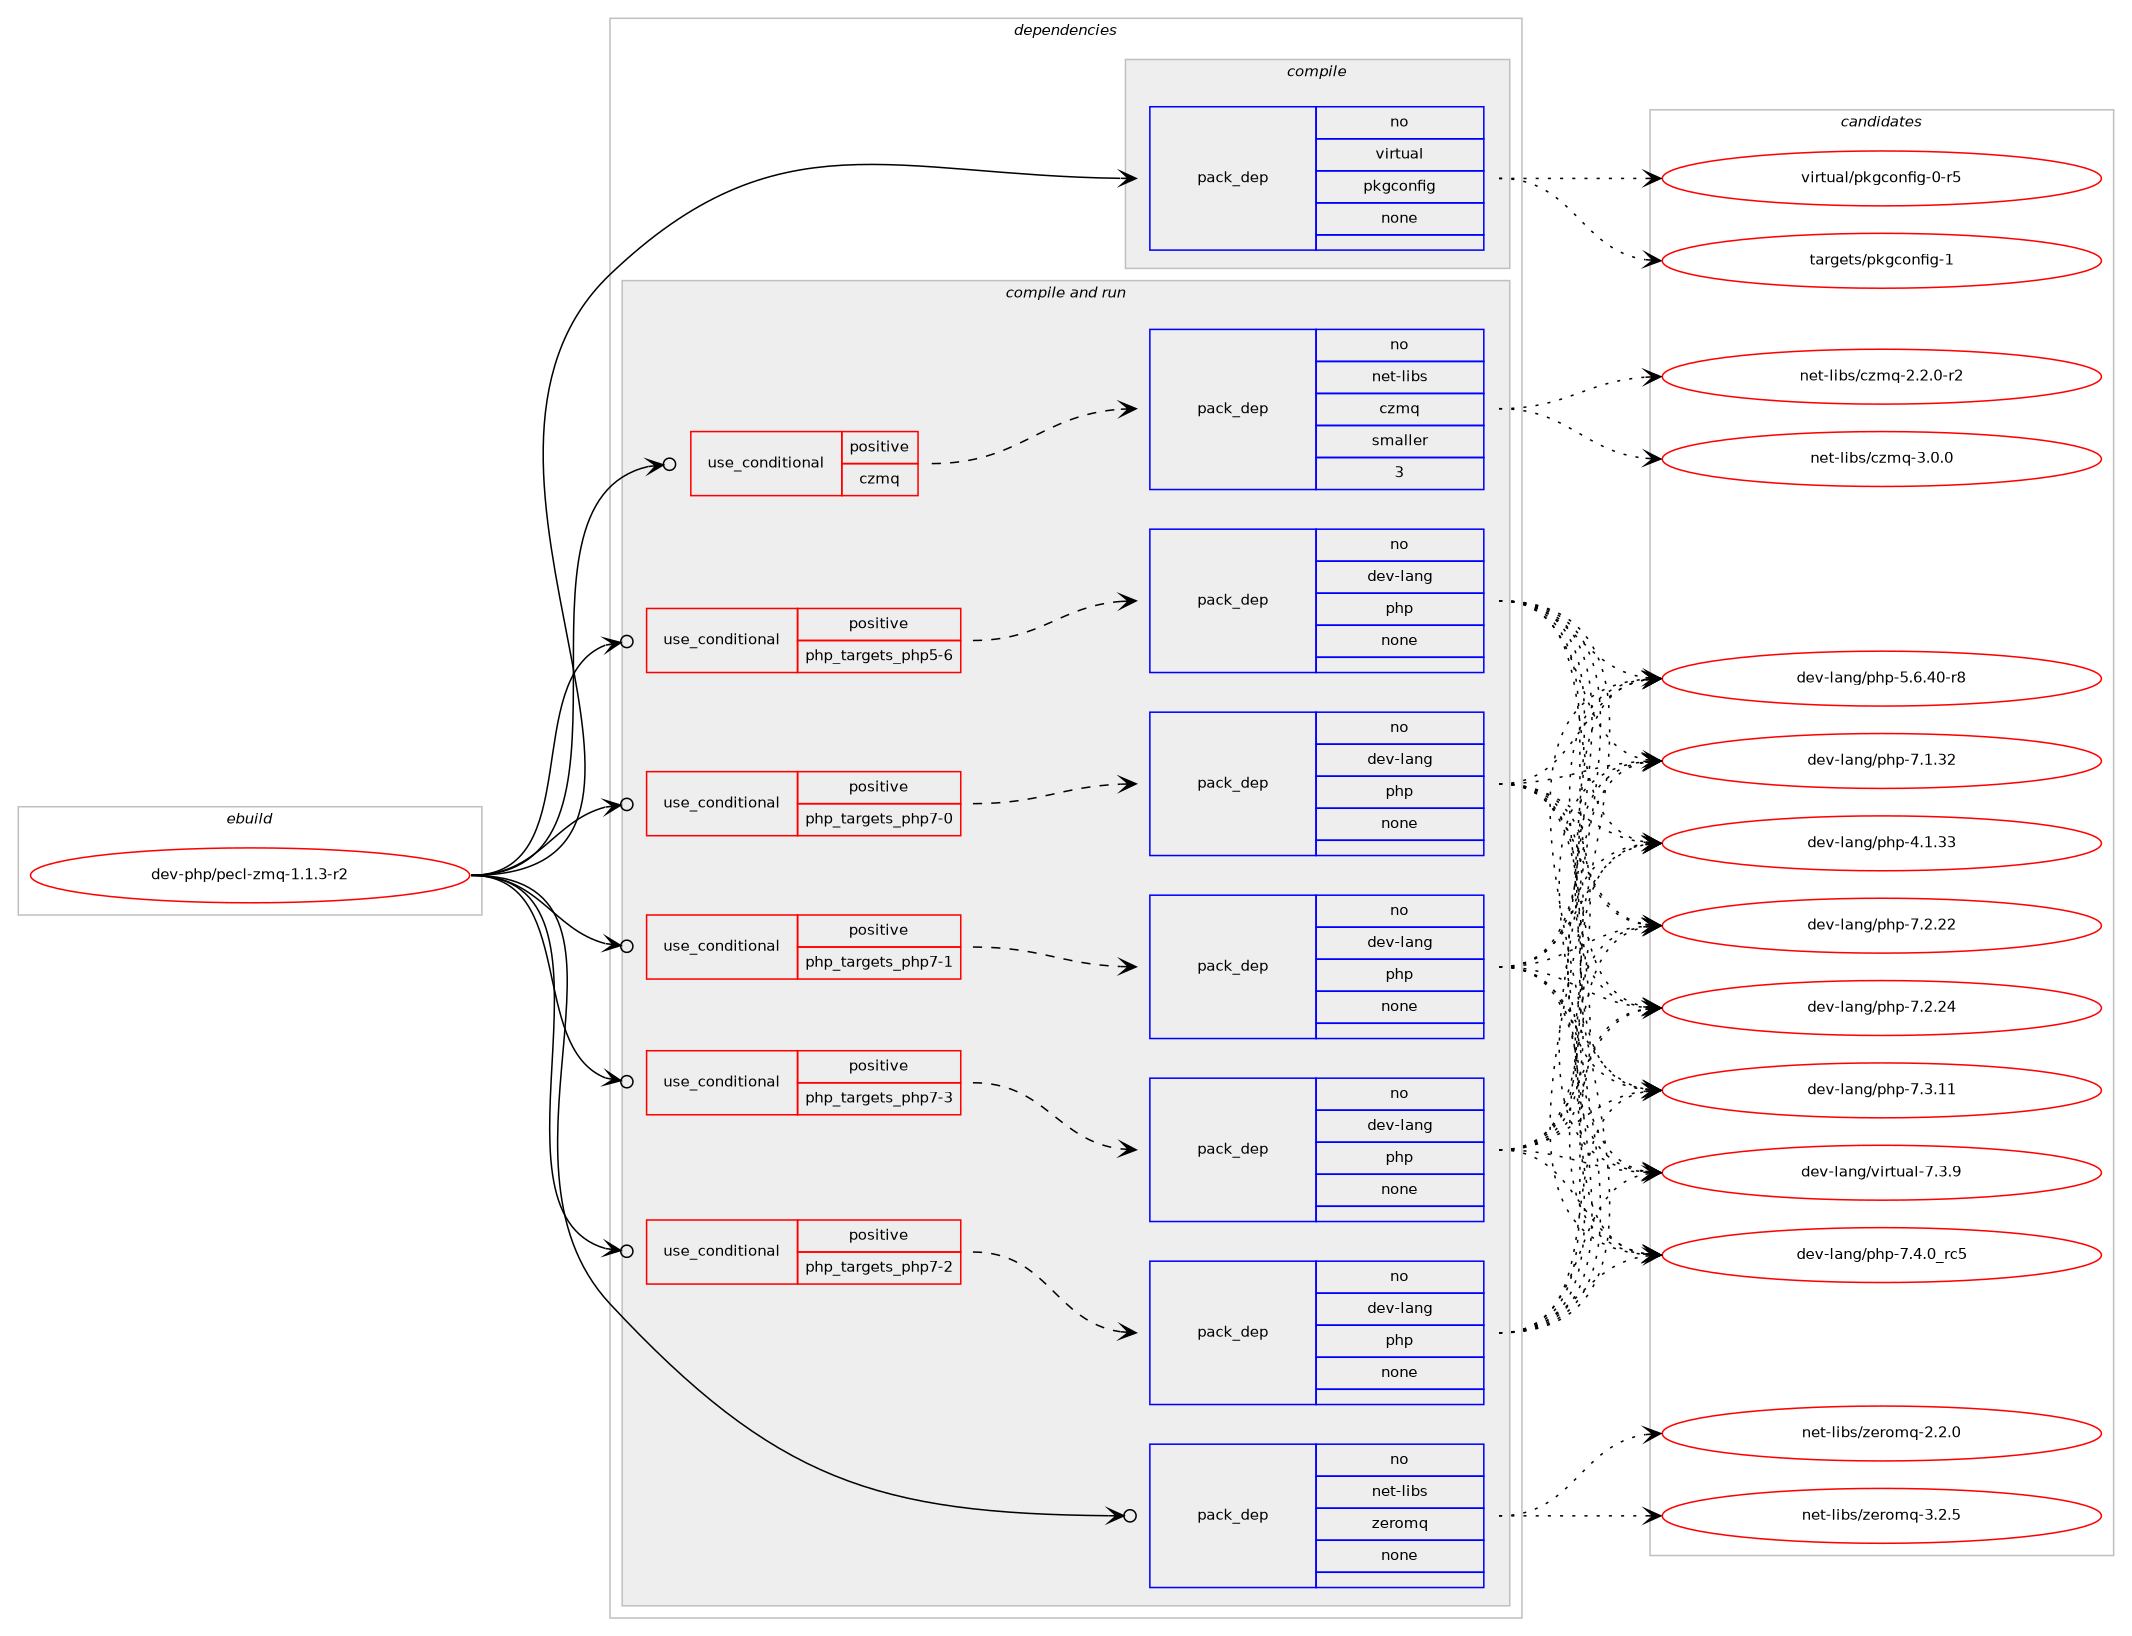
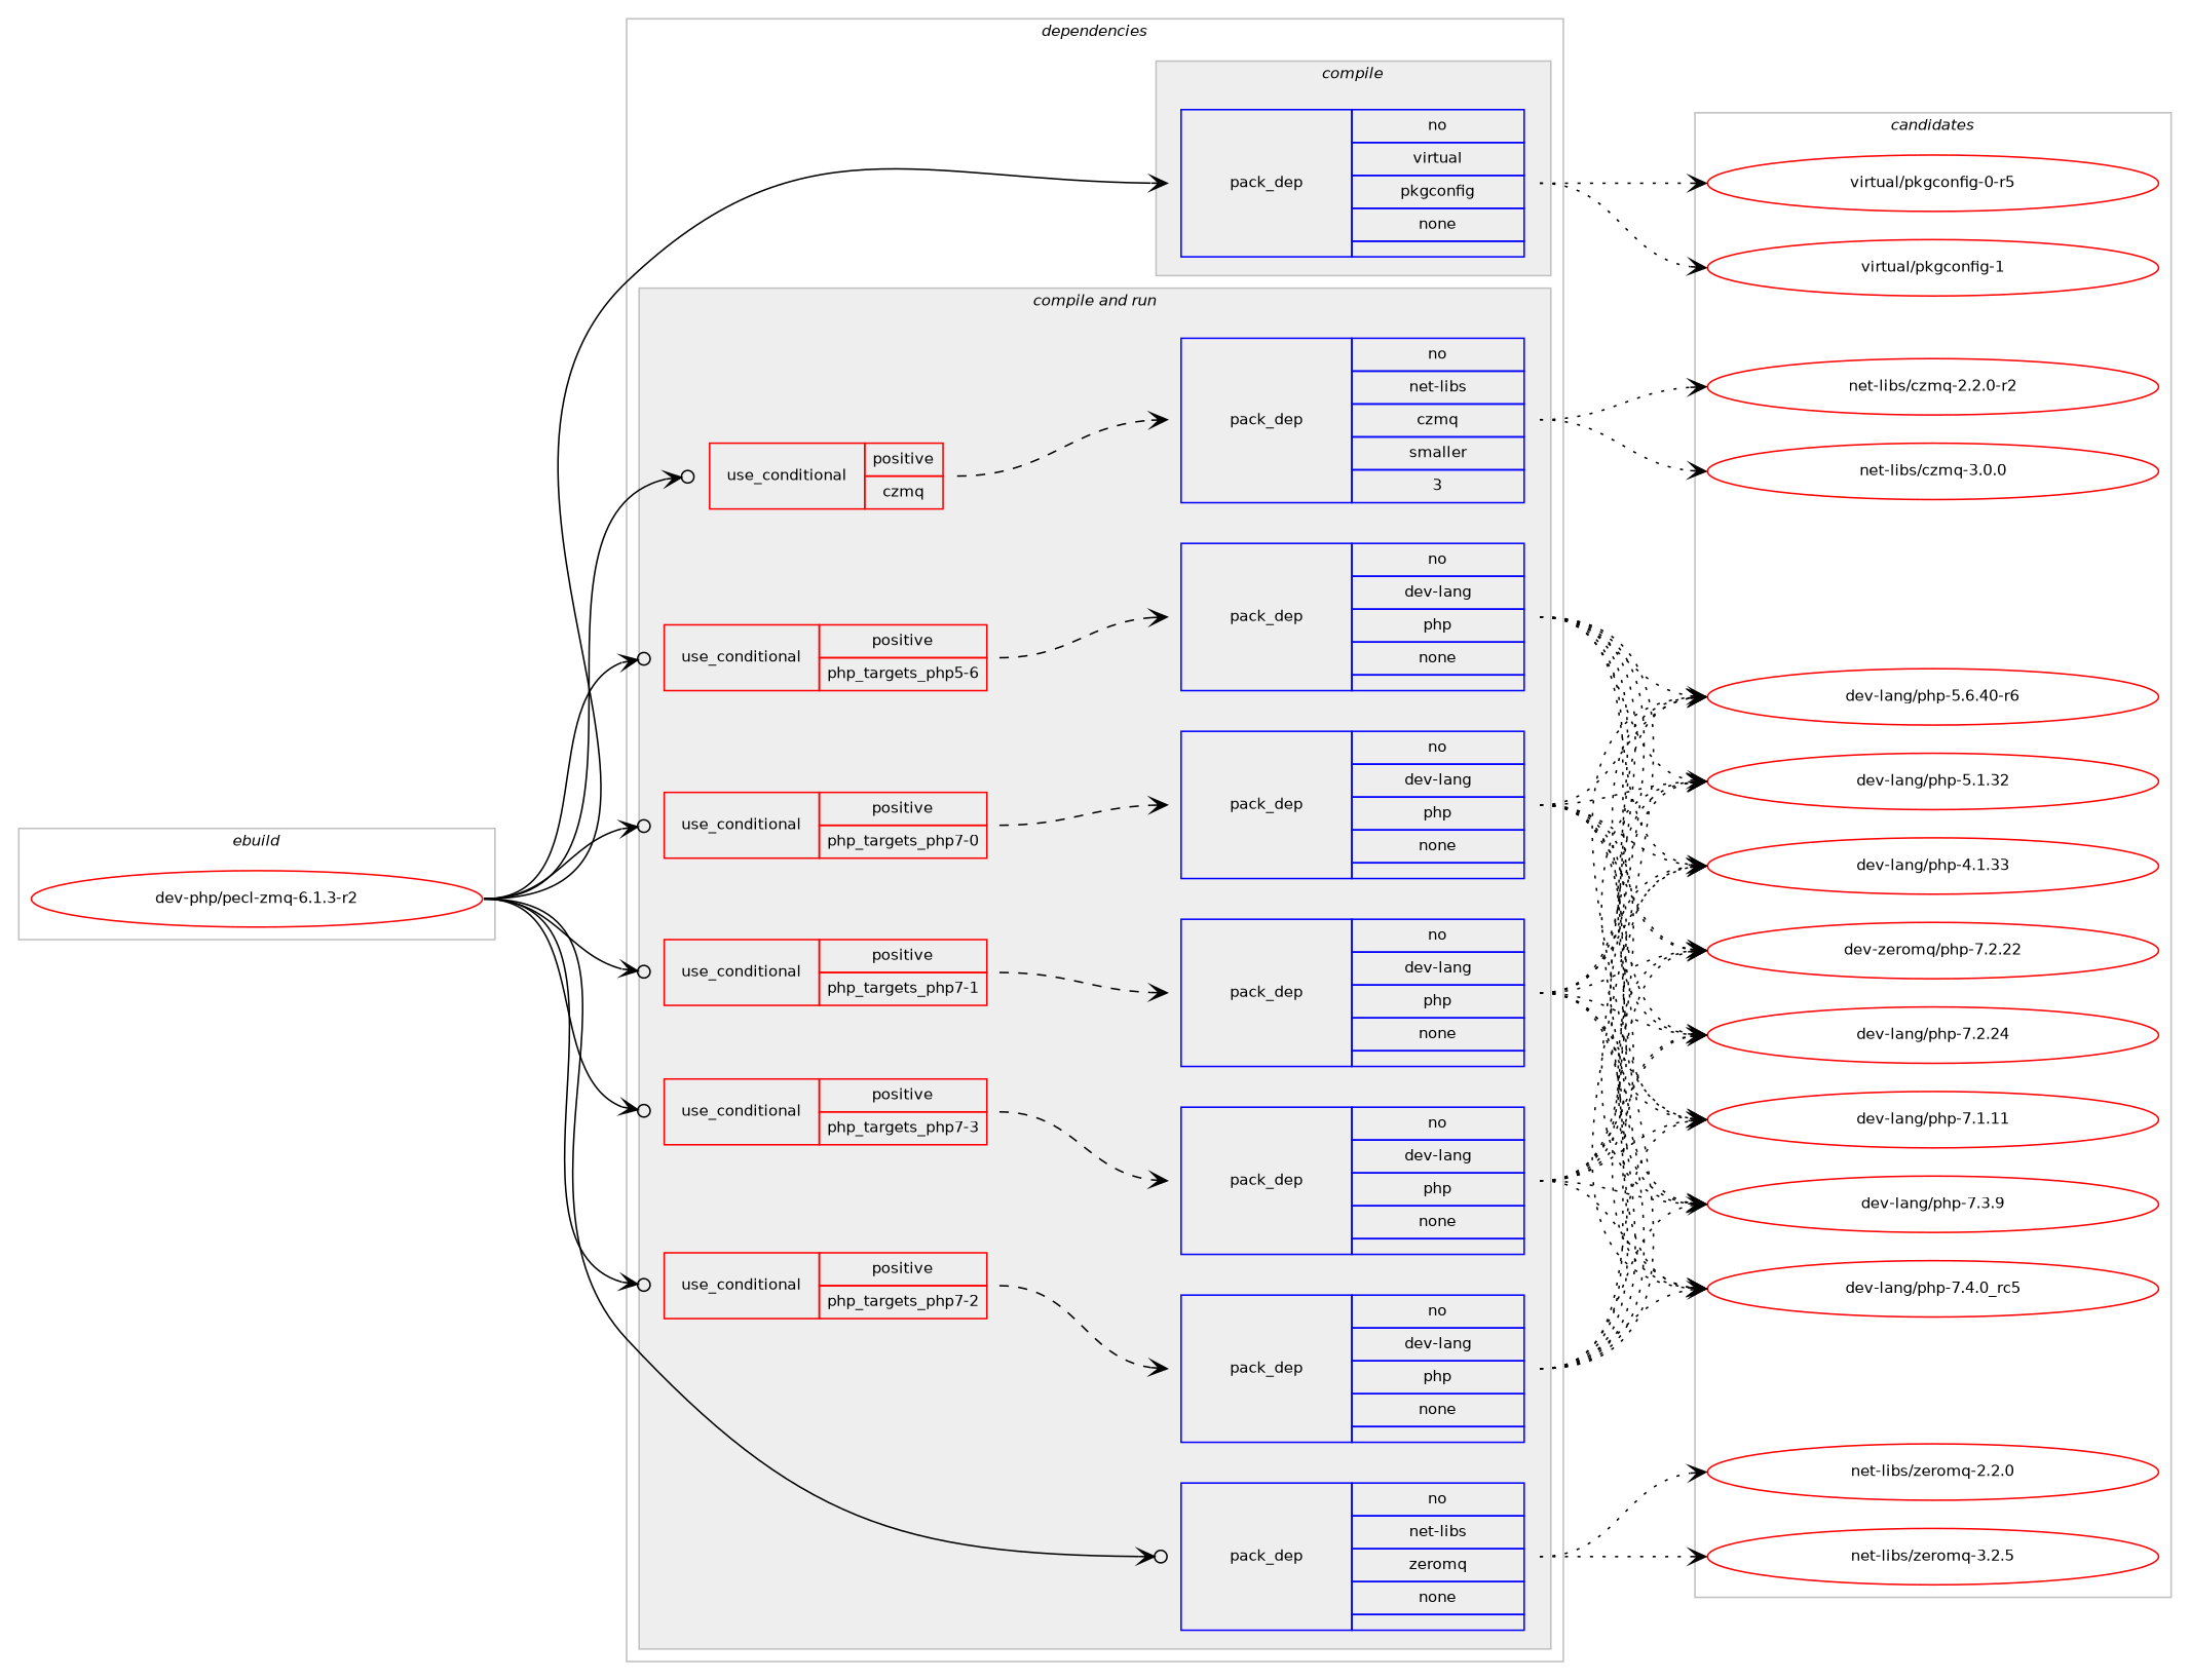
  digraph {
    compound=true
    concentrate=true
    fontname=Helvetica
    fontsize=10
    newrank=true
    rankdir=LR
    ranksep=1.5
    node [color=red fontname=Helvetica fontsize=10]
    edge [arrowhead=vee headport=w style=dotted tailport=e weight=100]
-   n1 [label="dev-php/pecl-zmq-1.1.3-r2" width=4]
+   n1 [label="dev-php/pecl-zmq-6.1.3-r2" width=4]
    n2 [color=blue label=<<TABLE BORDER="0" CELLBORDER="1" CELLSPACING="0" CELLPADDING="4" WIDTH="220"><TR><TD ROWSPAN="6" CELLPADDING="30">pack_dep</TD></TR><TR><TD WIDTH="110">no</TD></TR><TR><TD>virtual</TD></TR><TR><TD>pkgconfig</TD></TR><TR><TD>none</TD></TR><TR><TD></TD></TR></TABLE>> shape=none]
    n3 [color=blue label=<<TABLE BORDER="0" CELLBORDER="1" CELLSPACING="0" CELLPADDING="4" WIDTH="220"><TR><TD ROWSPAN="6" CELLPADDING="30">pack_dep</TD></TR><TR><TD WIDTH="110">no</TD></TR><TR><TD>net-libs</TD></TR><TR><TD>czmq</TD></TR><TR><TD>smaller</TD></TR><TR><TD>3</TD></TR></TABLE>> shape=none]
    n4 [label=<<TABLE BORDER="0" CELLBORDER="1" CELLSPACING="0" CELLPADDING="4"><TR><TD ROWSPAN="3" CELLPADDING="10">use_conditional</TD></TR><TR><TD>positive</TD></TR><TR><TD>czmq</TD></TR></TABLE>> shape=none]
    n5 [color=blue label=<<TABLE BORDER="0" CELLBORDER="1" CELLSPACING="0" CELLPADDING="4" WIDTH="220"><TR><TD ROWSPAN="6" CELLPADDING="30">pack_dep</TD></TR><TR><TD WIDTH="110">no</TD></TR><TR><TD>dev-lang</TD></TR><TR><TD>php</TD></TR><TR><TD>none</TD></TR><TR><TD></TD></TR></TABLE>> shape=none]
    n6 [label=<<TABLE BORDER="0" CELLBORDER="1" CELLSPACING="0" CELLPADDING="4"><TR><TD ROWSPAN="3" CELLPADDING="10">use_conditional</TD></TR><TR><TD>positive</TD></TR><TR><TD>php_targets_php5-6</TD></TR></TABLE>> shape=none]
    n7 [color=blue label=<<TABLE BORDER="0" CELLBORDER="1" CELLSPACING="0" CELLPADDING="4" WIDTH="220"><TR><TD ROWSPAN="6" CELLPADDING="30">pack_dep</TD></TR><TR><TD WIDTH="110">no</TD></TR><TR><TD>dev-lang</TD></TR><TR><TD>php</TD></TR><TR><TD>none</TD></TR><TR><TD></TD></TR></TABLE>> shape=none]
    n8 [label=<<TABLE BORDER="0" CELLBORDER="1" CELLSPACING="0" CELLPADDING="4"><TR><TD ROWSPAN="3" CELLPADDING="10">use_conditional</TD></TR><TR><TD>positive</TD></TR><TR><TD>php_targets_php7-0</TD></TR></TABLE>> shape=none]
    n9 [color=blue label=<<TABLE BORDER="0" CELLBORDER="1" CELLSPACING="0" CELLPADDING="4" WIDTH="220"><TR><TD ROWSPAN="6" CELLPADDING="30">pack_dep</TD></TR><TR><TD WIDTH="110">no</TD></TR><TR><TD>dev-lang</TD></TR><TR><TD>php</TD></TR><TR><TD>none</TD></TR><TR><TD></TD></TR></TABLE>> shape=none]
    n10 [label=<<TABLE BORDER="0" CELLBORDER="1" CELLSPACING="0" CELLPADDING="4"><TR><TD ROWSPAN="3" CELLPADDING="10">use_conditional</TD></TR><TR><TD>positive</TD></TR><TR><TD>php_targets_php7-1</TD></TR></TABLE>> shape=none]
    n11 [color=blue label=<<TABLE BORDER="0" CELLBORDER="1" CELLSPACING="0" CELLPADDING="4" WIDTH="220"><TR><TD ROWSPAN="6" CELLPADDING="30">pack_dep</TD></TR><TR><TD WIDTH="110">no</TD></TR><TR><TD>dev-lang</TD></TR><TR><TD>php</TD></TR><TR><TD>none</TD></TR><TR><TD></TD></TR></TABLE>> shape=none]
    n12 [label=<<TABLE BORDER="0" CELLBORDER="1" CELLSPACING="0" CELLPADDING="4"><TR><TD ROWSPAN="3" CELLPADDING="10">use_conditional</TD></TR><TR><TD>positive</TD></TR><TR><TD>php_targets_php7-3</TD></TR></TABLE>> shape=none]
    n13 [color=blue label=<<TABLE BORDER="0" CELLBORDER="1" CELLSPACING="0" CELLPADDING="4" WIDTH="220"><TR><TD ROWSPAN="6" CELLPADDING="30">pack_dep</TD></TR><TR><TD WIDTH="110">no</TD></TR><TR><TD>dev-lang</TD></TR><TR><TD>php</TD></TR><TR><TD>none</TD></TR><TR><TD></TD></TR></TABLE>> shape=none]
    n14 [label=<<TABLE BORDER="0" CELLBORDER="1" CELLSPACING="0" CELLPADDING="4"><TR><TD ROWSPAN="3" CELLPADDING="10">use_conditional</TD></TR><TR><TD>positive</TD></TR><TR><TD>php_targets_php7-2</TD></TR></TABLE>> shape=none]
    n15 [color=blue label=<<TABLE BORDER="0" CELLBORDER="1" CELLSPACING="0" CELLPADDING="4" WIDTH="220"><TR><TD ROWSPAN="6" CELLPADDING="30">pack_dep</TD></TR><TR><TD WIDTH="110">no</TD></TR><TR><TD>net-libs</TD></TR><TR><TD>zeromq</TD></TR><TR><TD>none</TD></TR><TR><TD></TD></TR></TABLE>> shape=none]
    n16 [label="virtual/pkgconfig-0-r5" width=4]
-   n17 [label="targets/pkgconfig-1" width=4]
+   n17 [label="virtual/pkgconfig-1" width=4]
    n18 [label="net-libs/czmq-2.2.0-r2" width=4]
    n19 [label="net-libs/czmq-3.0.0" width=4]
-   n20 [label="dev-lang/php-5.6.40-r8" width=4]
-   n21 [label="dev-lang/php-7.1.32" width=4]
+   n20 [label="dev-lang/php-5.6.40-r6" width=4]
+   n21 [label="dev-lang/php-5.1.32" width=4]
    n22 [label="dev-lang/php-4.1.33" width=4]
-   n23 [label="dev-lang/php-7.2.22" width=4]
+   n23 [label="dev-zeromq/php-7.2.22" width=4]
    n24 [label="dev-lang/php-7.2.24" width=4]
-   n25 [label="dev-lang/php-7.3.11" width=4]
-   n26 [label="dev-lang/virtual-7.3.9" width=4]
+   n25 [label="dev-lang/php-7.1.11" width=4]
+   n26 [label="dev-lang/php-7.3.9" width=4]
    n27 [label="dev-lang/php-7.4.0_rc5" width=4]
    n28 [label="net-libs/zeromq-2.2.0" width=4]
    n29 [label="net-libs/zeromq-3.2.5" width=4]
    subgraph cluster_1 {
      color=gray
      label=<<i>ebuild</i>>
      rank=same
      n1
    }
    subgraph cluster_2 {
      color=gray
      label=<<i>dependencies</i>>
      subgraph cluster_3 {
        color=gray
        fillcolor="#eeeeee"
        label=<<i>compile</i>>
        style=filled
        subgraph sub_4 {
          color=gray
          fillcolor="#eeeeee"
          label=<<i>compile</i>>
          style=filled
          n2
        }
      }
      subgraph cluster_5 {
        color=gray
        fillcolor="#eeeeee"
        label=<<i>compile and run</i>>
        style=filled
        subgraph sub_6 {
          color=gray
          fillcolor="#eeeeee"
          label=<<i>compile and run</i>>
          style=filled
          n4
          subgraph sub_7 {
            color=gray
            fillcolor="#eeeeee"
            label=<<i>compile and run</i>>
            style=filled
            n3
          }
        }
        subgraph sub_8 {
          color=gray
          fillcolor="#eeeeee"
          label=<<i>compile and run</i>>
          style=filled
          n6
          subgraph sub_9 {
            color=gray
            fillcolor="#eeeeee"
            label=<<i>compile and run</i>>
            style=filled
            n5
          }
        }
        subgraph sub_10 {
          color=gray
          fillcolor="#eeeeee"
          label=<<i>compile and run</i>>
          style=filled
          n8
          subgraph sub_11 {
            color=gray
            fillcolor="#eeeeee"
            label=<<i>compile and run</i>>
            style=filled
            n7
          }
        }
        subgraph sub_12 {
          color=gray
          fillcolor="#eeeeee"
          label=<<i>compile and run</i>>
          style=filled
          n10
          subgraph sub_13 {
            color=gray
            fillcolor="#eeeeee"
            label=<<i>compile and run</i>>
            style=filled
            n9
          }
        }
        subgraph sub_14 {
          color=gray
          fillcolor="#eeeeee"
          label=<<i>compile and run</i>>
          style=filled
          n12
          subgraph sub_15 {
            color=gray
            fillcolor="#eeeeee"
            label=<<i>compile and run</i>>
            style=filled
            n11
          }
        }
        subgraph sub_16 {
          color=gray
          fillcolor="#eeeeee"
          label=<<i>compile and run</i>>
          style=filled
          n14
          subgraph sub_17 {
            color=gray
            fillcolor="#eeeeee"
            label=<<i>compile and run</i>>
            style=filled
            n13
          }
        }
        subgraph sub_18 {
          color=gray
          fillcolor="#eeeeee"
          label=<<i>compile and run</i>>
          style=filled
          n15
        }
      }
      subgraph cluster_19 {
        color=gray
        fillcolor="#eeeeee"
        label=<<i>run</i>>
        style=filled
      }
    }
    subgraph cluster_20 {
      color=gray
      label=<<i>candidates</i>>
      rank=same
      subgraph sub_21 {
        color=black
        label=<<i>candidates</i>>
        nodesep=1
        rank=same
        n16
        n17
      }
      subgraph sub_22 {
        color=black
        label=<<i>candidates</i>>
        nodesep=1
        rank=same
        n18
        n19
      }
      subgraph sub_23 {
        color=black
        label=<<i>candidates</i>>
        nodesep=1
        rank=same
        n20
        n21
        n22
        n23
        n24
        n25
        n26
        n27
      }
      subgraph sub_24 {
        color=black
        label=<<i>candidates</i>>
        nodesep=1
        rank=same
        n20
        n21
        n22
        n23
        n24
        n25
        n26
        n27
      }
      subgraph sub_25 {
        color=black
        label=<<i>candidates</i>>
        nodesep=1
        rank=same
        n20
        n21
        n22
        n23
        n24
        n25
        n26
        n27
      }
      subgraph sub_26 {
        color=black
        label=<<i>candidates</i>>
        nodesep=1
        rank=same
        n20
        n21
        n22
        n23
        n24
        n25
        n26
        n27
      }
      subgraph sub_27 {
        color=black
        label=<<i>candidates</i>>
        nodesep=1
        rank=same
        n20
        n21
        n22
        n23
        n24
        n25
        n26
        n27
      }
      subgraph sub_28 {
        color=black
        label=<<i>candidates</i>>
        nodesep=1
        rank=same
        n28
        n29
      }
    }
    n1 -> n2 [style=solid weight=20]
    n1 -> n4 [arrowhead=odotvee style=solid weight=20]
    n1 -> n6 [arrowhead=odotvee style=solid weight=20]
    n1 -> n8 [arrowhead=odotvee style=solid weight=20]
    n1 -> n10 [arrowhead=odotvee style=solid weight=20]
    n1 -> n12 [arrowhead=odotvee style=solid weight=20]
    n1 -> n14 [arrowhead=odotvee style=solid weight=20]
    n1 -> n15 [arrowhead=odotvee style=solid weight=20]
    n2 -> n16
    n2 -> n17
    n3 -> n18
    n3 -> n19
    n4 -> n3 [style=dashed weight=20]
    n5 -> n20
    n5 -> n21
    n5 -> n22
    n5 -> n23
    n5 -> n24
    n5 -> n25
    n5 -> n26
    n5 -> n27
    n6 -> n5 [style=dashed weight=20]
    n7 -> n20
    n7 -> n21
    n7 -> n22
    n7 -> n23
    n7 -> n24
    n7 -> n25
    n7 -> n26
    n7 -> n27
    n8 -> n7 [style=dashed weight=20]
    n9 -> n20
    n9 -> n21
    n9 -> n22
    n9 -> n23
    n9 -> n24
    n9 -> n25
    n9 -> n26
    n9 -> n27
    n10 -> n9 [style=dashed weight=20]
    n11 -> n20
    n11 -> n21
    n11 -> n22
    n11 -> n23
    n11 -> n24
    n11 -> n25
    n11 -> n26
    n11 -> n27
    n12 -> n11 [style=dashed weight=20]
    n13 -> n20
    n13 -> n21
    n13 -> n22
    n13 -> n23
    n13 -> n24
    n13 -> n25
    n13 -> n26
    n13 -> n27
    n14 -> n13 [style=dashed weight=20]
    n15 -> n28
    n15 -> n29
  }
